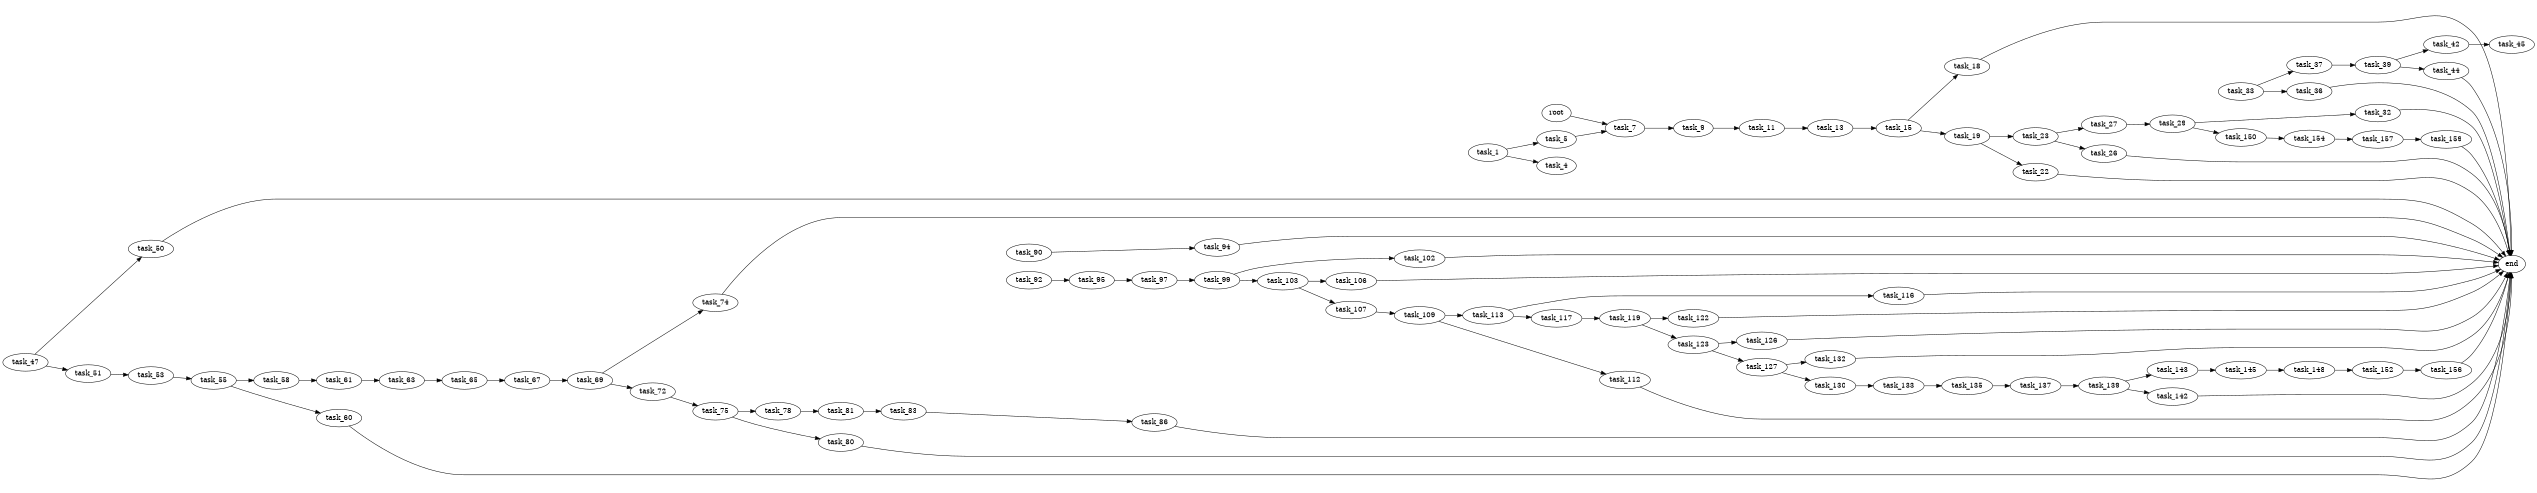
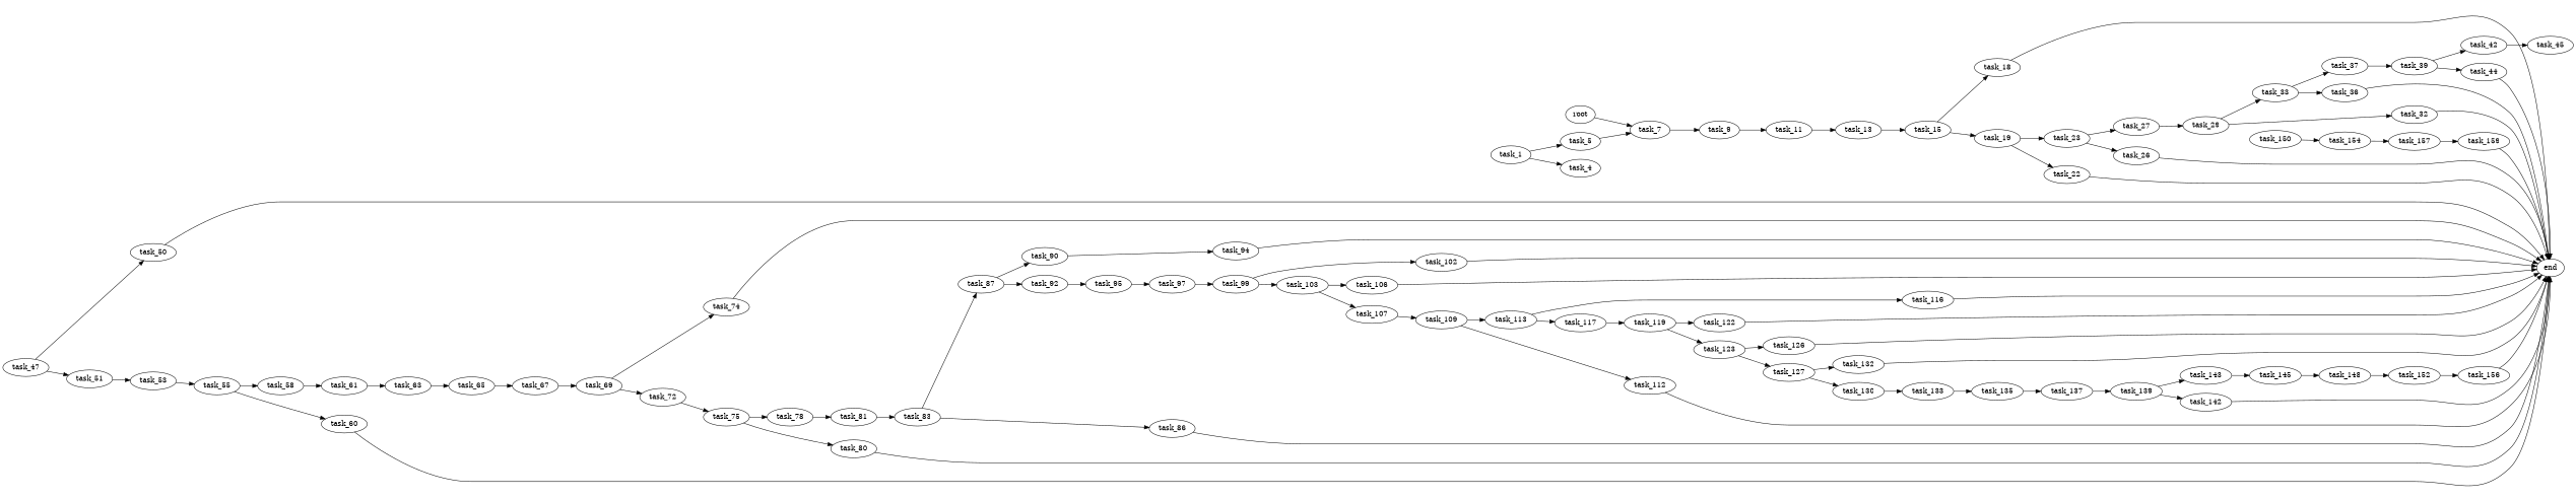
  digraph {
    rankdir=LR
    root
    task_7
    task_1
    task_4
    task_5
    task_9
    task_11
    task_13
    task_15
    task_18
    task_19
    end
    task_22
    task_23
    task_26
    task_27
    task_29
    task_32
    task_33
    task_36
    task_37
    task_39
    task_42
    task_44
    task_45
    task_47
    task_50
    task_51
    task_53
    task_55
    task_58
    task_60
    task_61
    task_63
    task_65
    task_67
    task_69
    task_72
    task_74
    task_75
    task_78
    task_80
    task_81
    task_83
    task_86
+   task_87
    task_90
    task_92
    task_94
    task_95
    task_97
    task_99
    task_102
    task_103
    task_106
    task_107
    task_109
    task_112
    task_113
    task_116
    task_117
    task_119
    task_122
    task_123
    task_126
    task_127
    task_130
    task_132
    task_133
    task_135
    task_137
    task_139
    task_142
    task_143
    task_145
    task_148
    task_152
    task_150
    task_154
    task_156
    task_157
    task_159
    root -> task_7
    task_7 -> task_9
    task_1 -> task_4
    task_1 -> task_5
    task_5 -> task_7
    task_9 -> task_11
    task_11 -> task_13
    task_13 -> task_15
    task_15 -> task_18
    task_15 -> task_19
    task_18 -> end
    task_19 -> task_22
    task_19 -> task_23
    task_22 -> end
    task_23 -> task_26
    task_23 -> task_27
    task_26 -> end
    task_27 -> task_29
    task_29 -> task_32
-   task_29 -> task_150
+   task_29 -> task_33
    task_32 -> end
    task_33 -> task_36
    task_33 -> task_37
    task_36 -> end
    task_37 -> task_39
    task_39 -> task_42
    task_39 -> task_44
    task_42 -> task_45
    task_44 -> end
    task_47 -> task_50
    task_47 -> task_51
    task_50 -> end
    task_51 -> task_53
    task_53 -> task_55
    task_55 -> task_58
    task_55 -> task_60
    task_58 -> task_61
    task_60 -> end
    task_61 -> task_63
    task_63 -> task_65
    task_65 -> task_67
    task_67 -> task_69
    task_69 -> task_72
    task_69 -> task_74
    task_72 -> task_75
    task_74 -> end
    task_75 -> task_78
    task_75 -> task_80
    task_78 -> task_81
    task_80 -> end
    task_81 -> task_83
    task_83 -> task_86
+   task_83 -> task_87
    task_86 -> end
+   task_87 -> task_90
+   task_87 -> task_92
    task_90 -> task_94
    task_92 -> task_95
    task_94 -> end
    task_95 -> task_97
    task_97 -> task_99
    task_99 -> task_102
    task_99 -> task_103
    task_102 -> end
    task_103 -> task_106
    task_103 -> task_107
    task_106 -> end
    task_107 -> task_109
    task_109 -> task_112
    task_109 -> task_113
    task_112 -> end
    task_113 -> task_116
    task_113 -> task_117
    task_116 -> end
    task_117 -> task_119
    task_119 -> task_122
    task_119 -> task_123
    task_122 -> end
    task_123 -> task_126
    task_123 -> task_127
    task_126 -> end
    task_127 -> task_130
    task_127 -> task_132
    task_130 -> task_133
    task_132 -> end
    task_133 -> task_135
    task_135 -> task_137
    task_137 -> task_139
    task_139 -> task_142
    task_139 -> task_143
    task_142 -> end
    task_143 -> task_145
    task_145 -> task_148
    task_148 -> task_152
    task_152 -> task_156
    task_150 -> task_154
    task_154 -> task_157
    task_156 -> end
    task_157 -> task_159
    task_159 -> end
  }
